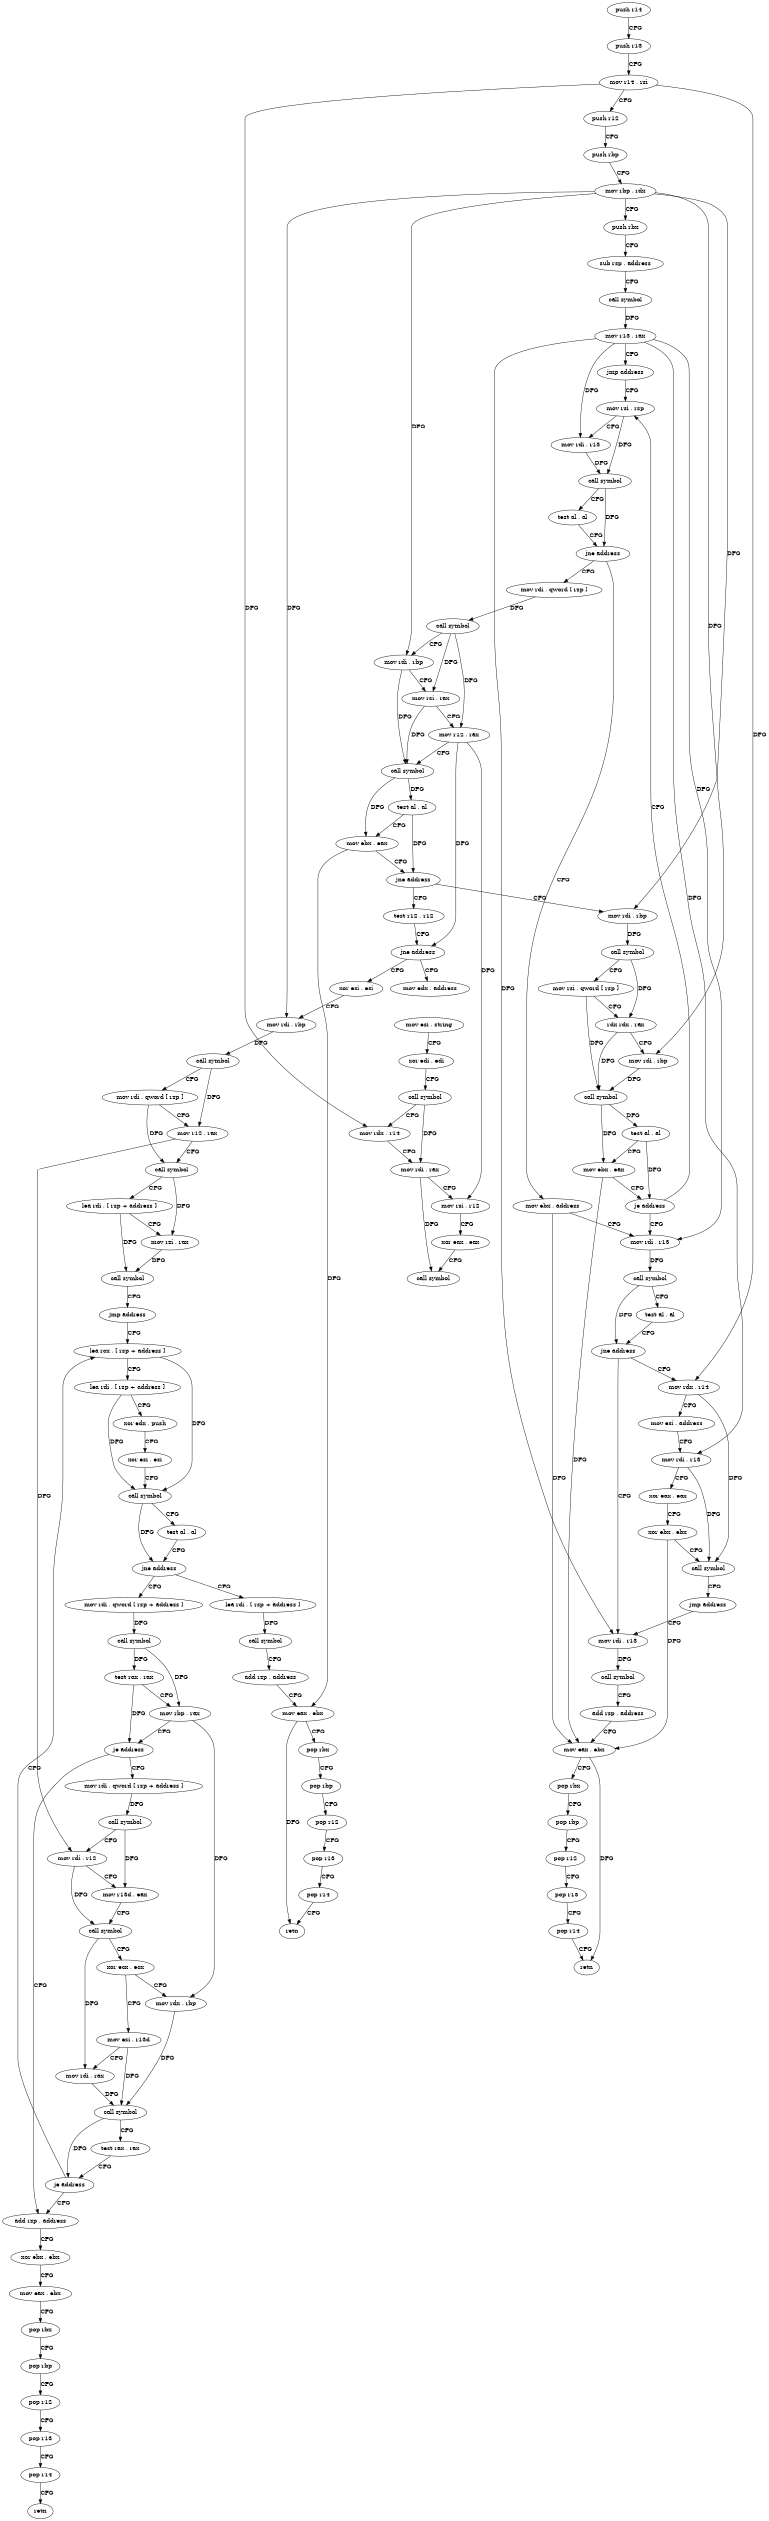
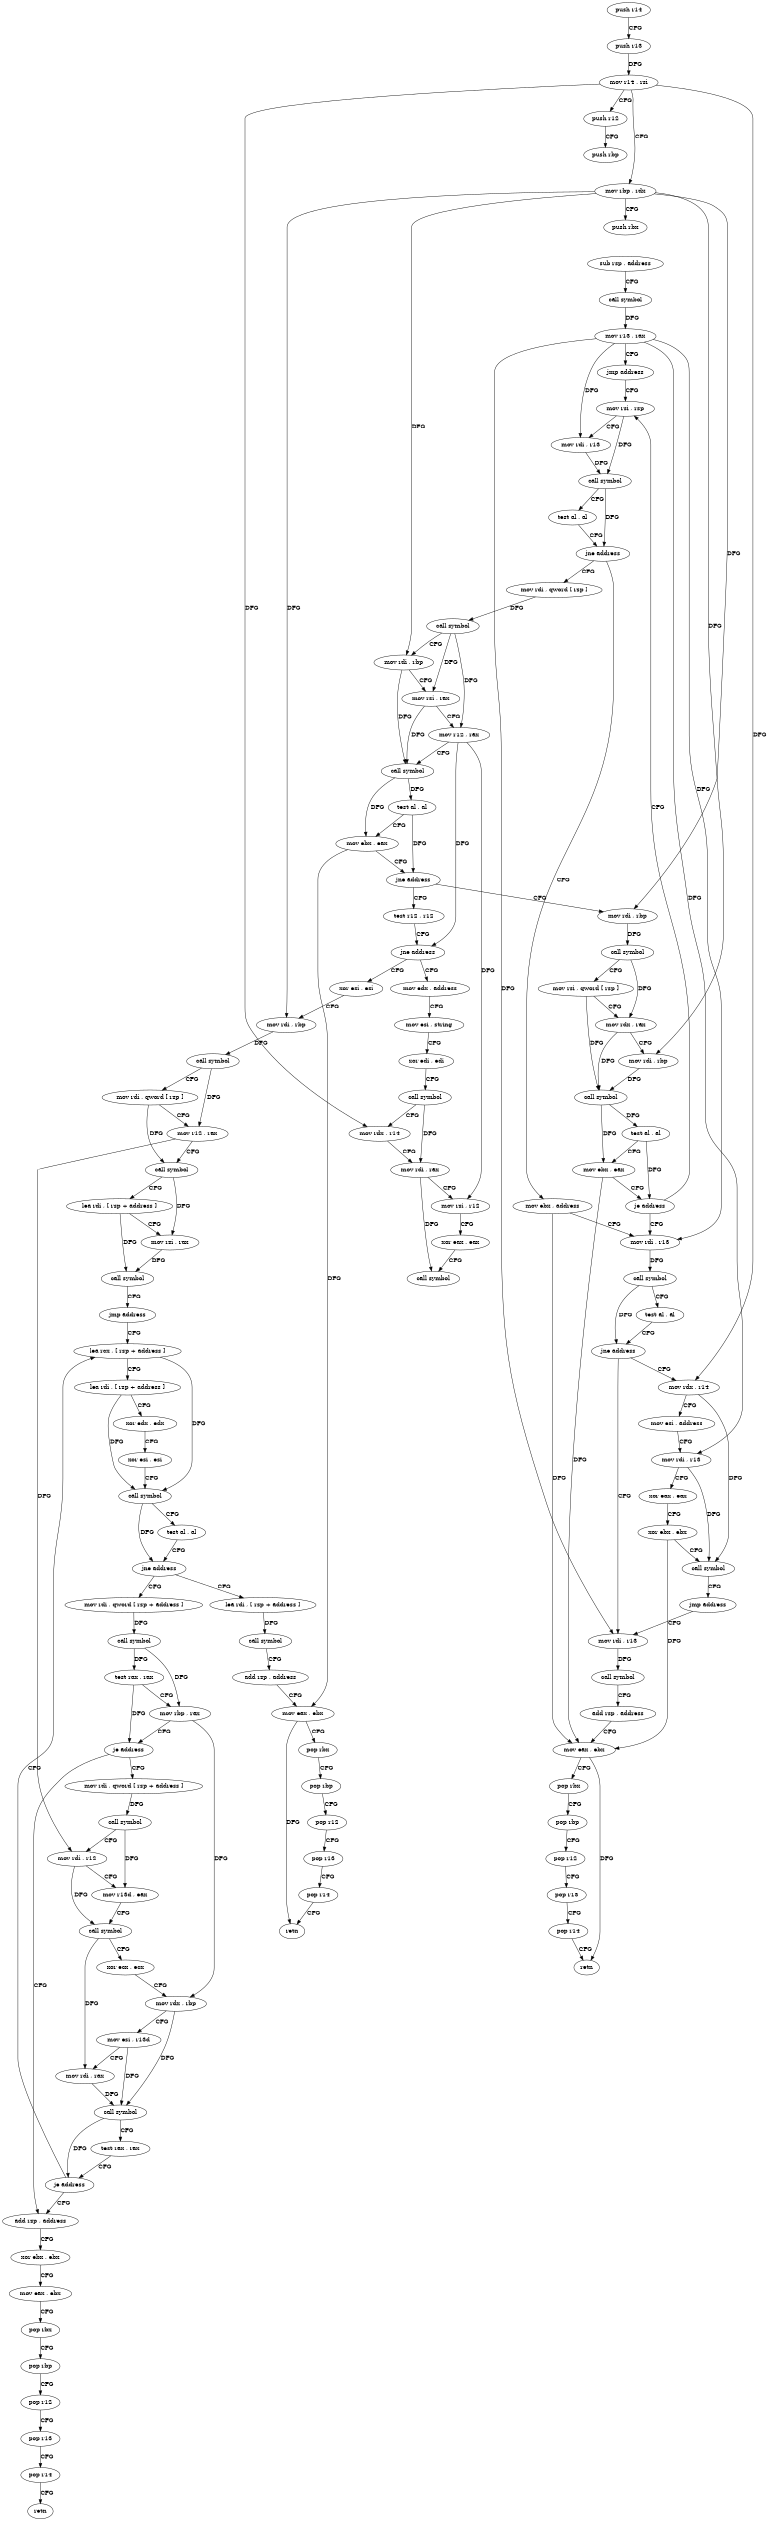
  digraph {
    n1 [label="push r14"]
    n2 [label="push r13"]
    n3 [label="mov r14 , rsi"]
    n4 [label="push r12"]
    n5 [label="mov rdx , r14"]
    n6 [label="mov rdx , r14"]
    n7 [label="push rbp"]
    n8 [label="mov esi , address"]
    n9 [label="call symbol"]
    n10 [label="mov rdi , rax"]
    n11 [label="mov rbp , rdx"]
    n12 [label="push rbx"]
    n13 [label="mov rdi , rbp"]
    n14 [label="mov rdi , rbp"]
    n15 [label="mov rdi , rbp"]
    n16 [label="mov rdi , rbp"]
    n17 [label="sub rsp , address"]
    n18 [label="mov rsi , rax"]
    n19 [label="call symbol"]
    n20 [label="call symbol"]
    n21 [label="call symbol"]
    n22 [label="call symbol"]
    n23 [label="call symbol"]
    n24 [label="mov r13 , rax"]
    n25 [label="jmp address"]
    n26 [label="mov rdi , r13"]
    n27 [label="mov rdi , r13"]
    n28 [label="mov rdi , r13"]
    n29 [label="mov rdi , r13"]
    n30 [label="mov rsi , rsp"]
    n31 [label="call symbol"]
    n32 [label="call symbol"]
    n33 [label="xor eax , eax"]
    n34 [label="call symbol"]
    n35 [label="test al , al"]
    n36 [label="jne address"]
    n37 [label="mov rdi , qword [ rsp ]"]
    n38 [label="mov ebx , address"]
    n39 [label="call symbol"]
    n40 [label="mov eax , ebx"]
    n41 [label="mov r12 , rax"]
    n42 [label="pop rbx"]
    n43 [label=retn]
    n44 [label="jne address"]
    n45 [label="mov rsi , r12"]
    n46 [label="test al , al"]
    n47 [label="mov ebx , eax"]
    n48 [label="mov edx , address"]
    n49 [label="xor esi , esi"]
    n50 [label="xor eax , eax"]
    n51 [label="jne address"]
    n52 [label="mov eax , ebx"]
    n53 [label="test r12 , r12"]
    n54 [label="pop rbx"]
    n55 [label=retn]
    n56 [label="mov rsi , qword [ rsp ]"]
-   n57 [label="rdx rdx , rax"]
+   n57 [label="mov rdx , rax"]
    n58 [label="test al , al"]
    n59 [label="jne address"]
    n60 [label="mov esi , string"]
    n61 [label="xor edi , edi"]
    n62 [label="test al , al"]
    n63 [label="mov ebx , eax"]
    n64 [label="je address"]
    n65 [label="jmp address"]
    n66 [label="xor ebx , ebx"]
    n67 [label="add rsp , address"]
    n68 [label="pop rbp"]
    n69 [label="pop r12"]
    n70 [label="pop r13"]
    n71 [label="pop r14"]
    n72 [label="call symbol"]
    n73 [label="call symbol"]
    n74 [label="mov rdi , qword [ rsp ]"]
    n75 [label="mov r12 , rax"]
    n76 [label="call symbol"]
    n77 [label="mov rdi , r12"]
    n78 [label="lea rdi , [ rsp + address ]"]
    n79 [label="mov rsi , rax"]
    n80 [label="mov r13d , eax"]
    n81 [label="call symbol"]
    n82 [label="call symbol"]
    n83 [label="jmp address"]
    n84 [label="lea rcx , [ rsp + address ]"]
    n85 [label="lea rdi , [ rsp + address ]"]
    n86 [label="call symbol"]
-   n87 [label="xor edx , push"]
+   n87 [label="xor edx , edx"]
    n88 [label="test al , al"]
    n89 [label="jne address"]
    n90 [label="xor esi , esi"]
    n91 [label="mov rdi , qword [ rsp + address ]"]
    n92 [label="lea rdi , [ rsp + address ]"]
    n93 [label="call symbol"]
    n94 [label="call symbol"]
    n95 [label="test rax , rax"]
    n96 [label="mov rbp , rax"]
    n97 [label="add rsp , address"]
    n98 [label="je address"]
    n99 [label="mov rdx , rbp"]
    n100 [label="add rsp , address"]
    n101 [label="mov rdi , qword [ rsp + address ]"]
    n102 [label="mov esi , r13d"]
    n103 [label="call symbol"]
    n104 [label="xor ebx , ebx"]
    n105 [label="call symbol"]
    n106 [label="mov eax , ebx"]
    n107 [label="pop rbp"]
    n108 [label="pop r12"]
    n109 [label="pop r13"]
    n110 [label="pop r14"]
    n111 [label="pop rbx"]
    n112 [label="pop rbp"]
    n113 [label="pop r12"]
    n114 [label="pop r13"]
    n115 [label="pop r14"]
    n116 [label=retn]
    n117 [label="xor ecx , ecx"]
    n118 [label="mov rdi , rax"]
    n119 [label="test rax , rax"]
    n120 [label="je address"]
    n1 -> n2 [label=CFG]
-   n2 -> n3 [label=CFG]
+   n2 -> n3 [label=DFG]
    n3 -> n4 [label=CFG]
    n3 -> n5 [label=DFG]
    n3 -> n6 [label=DFG]
    n4 -> n7 [label=CFG]
    n5 -> n8 [label=CFG]
    n5 -> n9 [label=DFG]
    n6 -> n10 [label=CFG]
-   n7 -> n11 [label=CFG]
+   n3 -> n11 [label=CFG]
    n8 -> n28 [label=CFG]
    n9 -> n65 [label=CFG]
    n10 -> n45 [label=CFG]
    n10 -> n73 [label=DFG]
    n11 -> n12 [label=CFG]
    n11 -> n13 [label=DFG]
    n11 -> n14 [label=DFG]
    n11 -> n15 [label=DFG]
    n11 -> n16 [label=DFG]
-   n12 -> n17 [label=CFG]
    n13 -> n18 [label=CFG]
    n13 -> n19 [label=DFG]
    n14 -> n20 [label=DFG]
    n15 -> n21 [label=DFG]
    n16 -> n22 [label=DFG]
    n17 -> n23 [label=CFG]
    n18 -> n19 [label=DFG]
    n18 -> n41 [label=CFG]
    n19 -> n46 [label=DFG]
    n19 -> n47 [label=DFG]
    n20 -> n56 [label=CFG]
    n20 -> n57 [label=DFG]
    n21 -> n62 [label=DFG]
    n21 -> n63 [label=DFG]
    n22 -> n74 [label=CFG]
    n22 -> n75 [label=DFG]
    n23 -> n24 [label=DFG]
    n24 -> n25 [label=CFG]
    n24 -> n26 [label=DFG]
    n24 -> n27 [label=DFG]
    n24 -> n28 [label=DFG]
    n24 -> n29 [label=DFG]
    n25 -> n30 [label=CFG]
    n26 -> n31 [label=DFG]
    n27 -> n32 [label=DFG]
    n28 -> n9 [label=DFG]
    n28 -> n33 [label=CFG]
    n29 -> n34 [label=DFG]
    n30 -> n26 [label=CFG]
    n30 -> n31 [label=DFG]
    n31 -> n35 [label=CFG]
    n31 -> n36 [label=DFG]
    n32 -> n58 [label=CFG]
    n32 -> n59 [label=DFG]
    n33 -> n66 [label=CFG]
    n34 -> n67 [label=CFG]
    n35 -> n36 [label=CFG]
    n36 -> n37 [label=CFG]
    n36 -> n38 [label=CFG]
    n37 -> n39 [label=DFG]
    n38 -> n27 [label=CFG]
    n38 -> n40 [label=DFG]
    n39 -> n13 [label=CFG]
    n39 -> n18 [label=DFG]
    n39 -> n41 [label=DFG]
    n40 -> n42 [label=CFG]
    n40 -> n43 [label=DFG]
    n41 -> n19 [label=CFG]
    n41 -> n44 [label=DFG]
    n41 -> n45 [label=DFG]
    n42 -> n68 [label=CFG]
    n44 -> n48 [label=CFG]
    n44 -> n49 [label=CFG]
    n45 -> n50 [label=CFG]
    n46 -> n47 [label=CFG]
    n46 -> n51 [label=DFG]
    n47 -> n51 [label=CFG]
    n47 -> n52 [label=DFG]
+   n48 -> n60 [label=CFG]
    n49 -> n16 [label=CFG]
    n50 -> n73 [label=CFG]
    n51 -> n14 [label=CFG]
    n51 -> n53 [label=CFG]
    n52 -> n54 [label=CFG]
    n52 -> n55 [label=DFG]
    n53 -> n44 [label=CFG]
    n54 -> n107 [label=CFG]
    n56 -> n21 [label=DFG]
    n56 -> n57 [label=CFG]
    n57 -> n15 [label=CFG]
    n57 -> n21 [label=DFG]
    n58 -> n59 [label=CFG]
    n59 -> n5 [label=CFG]
    n59 -> n29 [label=CFG]
    n60 -> n61 [label=CFG]
    n61 -> n72 [label=CFG]
    n62 -> n63 [label=CFG]
    n62 -> n64 [label=DFG]
    n63 -> n40 [label=DFG]
    n63 -> n64 [label=CFG]
    n64 -> n27 [label=CFG]
    n64 -> n30 [label=CFG]
    n65 -> n29 [label=CFG]
    n66 -> n9 [label=CFG]
    n66 -> n40 [label=DFG]
    n67 -> n40 [label=CFG]
    n68 -> n69 [label=CFG]
    n69 -> n70 [label=CFG]
    n70 -> n71 [label=CFG]
    n71 -> n43 [label=CFG]
    n72 -> n6 [label=CFG]
    n72 -> n10 [label=DFG]
    n74 -> n75 [label=CFG]
    n74 -> n76 [label=DFG]
    n75 -> n76 [label=CFG]
    n75 -> n77 [label=DFG]
    n76 -> n78 [label=CFG]
    n76 -> n79 [label=DFG]
    n77 -> n80 [label=CFG]
    n77 -> n81 [label=DFG]
    n78 -> n79 [label=CFG]
    n78 -> n82 [label=DFG]
    n79 -> n82 [label=DFG]
    n80 -> n81 [label=CFG]
    n81 -> n117 [label=CFG]
    n81 -> n118 [label=DFG]
    n82 -> n83 [label=CFG]
    n83 -> n84 [label=CFG]
    n84 -> n85 [label=CFG]
    n84 -> n86 [label=DFG]
    n85 -> n86 [label=DFG]
    n85 -> n87 [label=CFG]
    n86 -> n88 [label=CFG]
    n86 -> n89 [label=DFG]
    n87 -> n90 [label=CFG]
    n88 -> n89 [label=CFG]
    n89 -> n91 [label=CFG]
    n89 -> n92 [label=CFG]
    n90 -> n86 [label=CFG]
    n91 -> n93 [label=DFG]
    n92 -> n94 [label=DFG]
    n93 -> n95 [label=DFG]
    n93 -> n96 [label=DFG]
    n94 -> n97 [label=CFG]
    n95 -> n96 [label=CFG]
    n95 -> n98 [label=DFG]
    n96 -> n98 [label=CFG]
    n96 -> n99 [label=DFG]
    n97 -> n52 [label=CFG]
    n98 -> n100 [label=CFG]
    n98 -> n101 [label=CFG]
-   n117 -> n102 [label=CFG]
+   n99 -> n102 [label=CFG]
    n99 -> n103 [label=DFG]
    n100 -> n104 [label=CFG]
    n101 -> n105 [label=DFG]
    n102 -> n103 [label=DFG]
    n102 -> n118 [label=CFG]
    n103 -> n119 [label=CFG]
    n103 -> n120 [label=DFG]
    n104 -> n106 [label=CFG]
    n105 -> n77 [label=CFG]
    n105 -> n80 [label=DFG]
    n106 -> n111 [label=CFG]
    n107 -> n108 [label=CFG]
    n108 -> n109 [label=CFG]
    n109 -> n110 [label=CFG]
    n110 -> n55 [label=CFG]
    n111 -> n112 [label=CFG]
    n112 -> n113 [label=CFG]
    n113 -> n114 [label=CFG]
    n114 -> n115 [label=CFG]
    n115 -> n116 [label=CFG]
    n117 -> n99 [label=CFG]
    n118 -> n103 [label=DFG]
    n119 -> n120 [label=CFG]
    n120 -> n84 [label=CFG]
    n120 -> n100 [label=CFG]
  }
